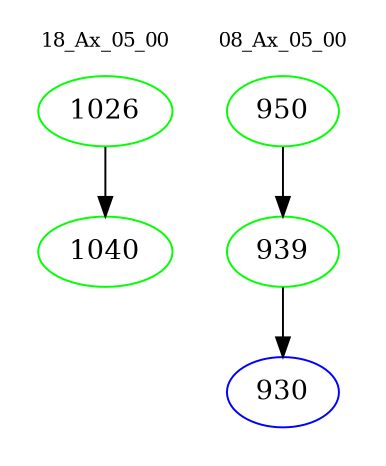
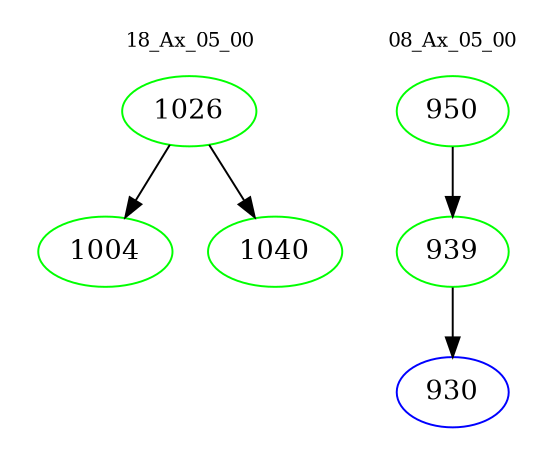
  digraph {
    node [color=green]
    edge [color=black]
    n1 [label=1026]
+   n2 [label=1004]
    n3 [label=1040]
    n4 [label=939]
    n5 [color=blue label=930]
    n6 [label=950]
    subgraph cluster_1 {
      color=white
      fontsize=10
      label="18_Ax_05_00"
      n1
+     n2
      n3
    }
    subgraph cluster_2 {
      color=white
      fontsize=10
      label="08_Ax_05_00"
      n4
      n5
      n6
    }
+   n1 -> n2
    n1 -> n3
    n4 -> n5
    n6 -> n4
  }
